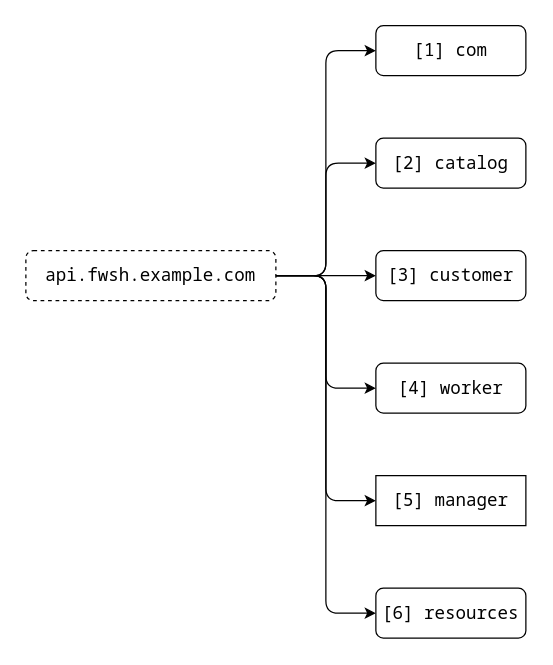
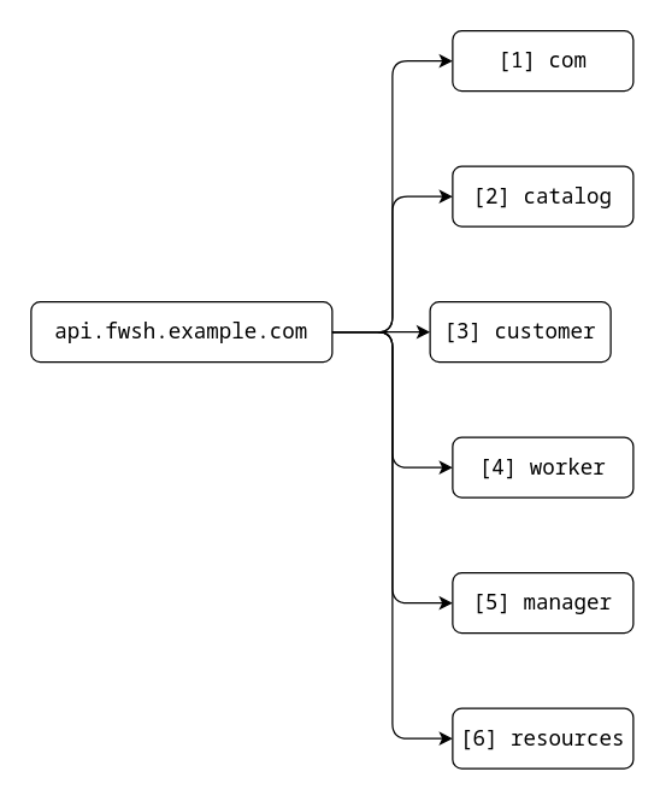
  <mxCell id="0" />
  <mxCell id="1" parent="0" />
  <mxCell id="2" style="edgeStyle=orthogonalEdgeStyle;orthogonalLoop=1;jettySize=auto;html=1;exitX=1;exitY=0.5;exitDx=0;exitDy=0;entryX=0;entryY=0.5;entryDx=0;entryDy=0;fontFamily=Noto Sans Mono;fontSize=14;rounded=1;" parent="1" source="6" target="11" edge="1"><mxGeometry relative="1" as="geometry" /></mxCell>
  <mxCell id="3" style="edgeStyle=orthogonalEdgeStyle;orthogonalLoop=1;jettySize=auto;html=1;exitX=1;exitY=0.5;exitDx=0;exitDy=0;entryX=0;entryY=0.5;entryDx=0;entryDy=0;fontFamily=Noto Sans Mono;fontSize=14;rounded=1;" parent="1" source="6" target="12" edge="1"><mxGeometry relative="1" as="geometry" /></mxCell>
  <mxCell id="4" style="edgeStyle=orthogonalEdgeStyle;orthogonalLoop=1;jettySize=auto;html=1;exitX=1;exitY=0.5;exitDx=0;exitDy=0;entryX=0;entryY=0.5;entryDx=0;entryDy=0;fontFamily=Noto Sans Mono;fontSize=14;rounded=1;" parent="1" source="6" target="13" edge="1"><mxGeometry relative="1" as="geometry" /></mxCell>
  <mxCell id="5" style="edgeStyle=orthogonalEdgeStyle;rounded=1;orthogonalLoop=1;jettySize=auto;html=1;exitX=1;exitY=0.5;exitDx=0;exitDy=0;entryX=0;entryY=0.5;entryDx=0;entryDy=0;" parent="1" source="6" target="14" edge="1"><mxGeometry relative="1" as="geometry" /></mxCell>
- <mxCell id="6" value="api.fwsh.example.com" style="rounded=1;whiteSpace=wrap;html=1;fontFamily=Noto Sans Mono;fontSize=14;dashed=1;" parent="1" vertex="1"><mxGeometry x="20" y="200" width="200" height="40" as="geometry" /></mxCell>
+ <mxCell id="6" value="api.fwsh.example.com" style="rounded=1;whiteSpace=wrap;html=1;fontFamily=Noto Sans Mono;fontSize=14;" parent="1" vertex="1"><mxGeometry x="20" y="200" width="200" height="40" as="geometry" /></mxCell>
  <mxCell id="7" value="[1] com" style="whiteSpace=wrap;html=1;rounded=1;fontFamily=Noto Sans Mono;fontSize=14;" parent="1" vertex="1"><mxGeometry x="300" y="20" width="120" height="40" as="geometry" /></mxCell>
  <mxCell id="8" value="[2] catalog" style="whiteSpace=wrap;html=1;rounded=1;fontFamily=Noto Sans Mono;fontSize=14;" parent="1" vertex="1"><mxGeometry x="300" y="110" width="120" height="40" as="geometry" /></mxCell>
  <mxCell id="9" style="edgeStyle=orthogonalEdgeStyle;orthogonalLoop=1;jettySize=auto;html=1;exitX=1;exitY=0.5;exitDx=0;exitDy=0;entryX=0;entryY=0.5;entryDx=0;entryDy=0;fontFamily=Noto Sans Mono;fontSize=14;rounded=1;" parent="1" source="6" target="8" edge="1"><mxGeometry relative="1" as="geometry" /></mxCell>
  <mxCell id="10" style="edgeStyle=orthogonalEdgeStyle;orthogonalLoop=1;jettySize=auto;html=1;exitX=1;exitY=0.5;exitDx=0;exitDy=0;entryX=0;entryY=0.5;entryDx=0;entryDy=0;fontFamily=Noto Sans Mono;fontSize=14;rounded=1;" parent="1" source="6" target="7" edge="1"><mxGeometry relative="1" as="geometry" /></mxCell>
- <mxCell id="11" value="[3] customer" style="whiteSpace=wrap;html=1;rounded=1;fontFamily=Noto Sans Mono;fontSize=14;" parent="1" vertex="1"><mxGeometry x="300" y="200" width="120" height="40" as="geometry" /></mxCell>
+ <mxCell id="11" value="[3] customer" style="whiteSpace=wrap;html=1;rounded=1;fontFamily=Noto Sans Mono;fontSize=14;" parent="1" vertex="1"><mxGeometry x="285" y="200" width="120" height="40" as="geometry" /></mxCell>
  <mxCell id="12" value="[4] worker" style="whiteSpace=wrap;html=1;rounded=1;fontFamily=Noto Sans Mono;fontSize=14;" parent="1" vertex="1"><mxGeometry x="300" y="290" width="120" height="40" as="geometry" /></mxCell>
- <mxCell id="13" value="[5] manager" style="whiteSpace=wrap;html=1;fontFamily=Noto Sans Mono;fontSize=14;rounded=0;" parent="1" vertex="1"><mxGeometry x="300" y="380" width="120" height="40" as="geometry" /></mxCell>
+ <mxCell id="13" value="[5] manager" style="whiteSpace=wrap;html=1;rounded=1;fontFamily=Noto Sans Mono;fontSize=14;" parent="1" vertex="1"><mxGeometry x="300" y="380" width="120" height="40" as="geometry" /></mxCell>
  <mxCell id="14" value="[6] resources" style="whiteSpace=wrap;html=1;rounded=1;fontFamily=Noto Sans Mono;fontSize=14;" parent="1" vertex="1"><mxGeometry x="300" y="470" width="120" height="40" as="geometry" /></mxCell>
